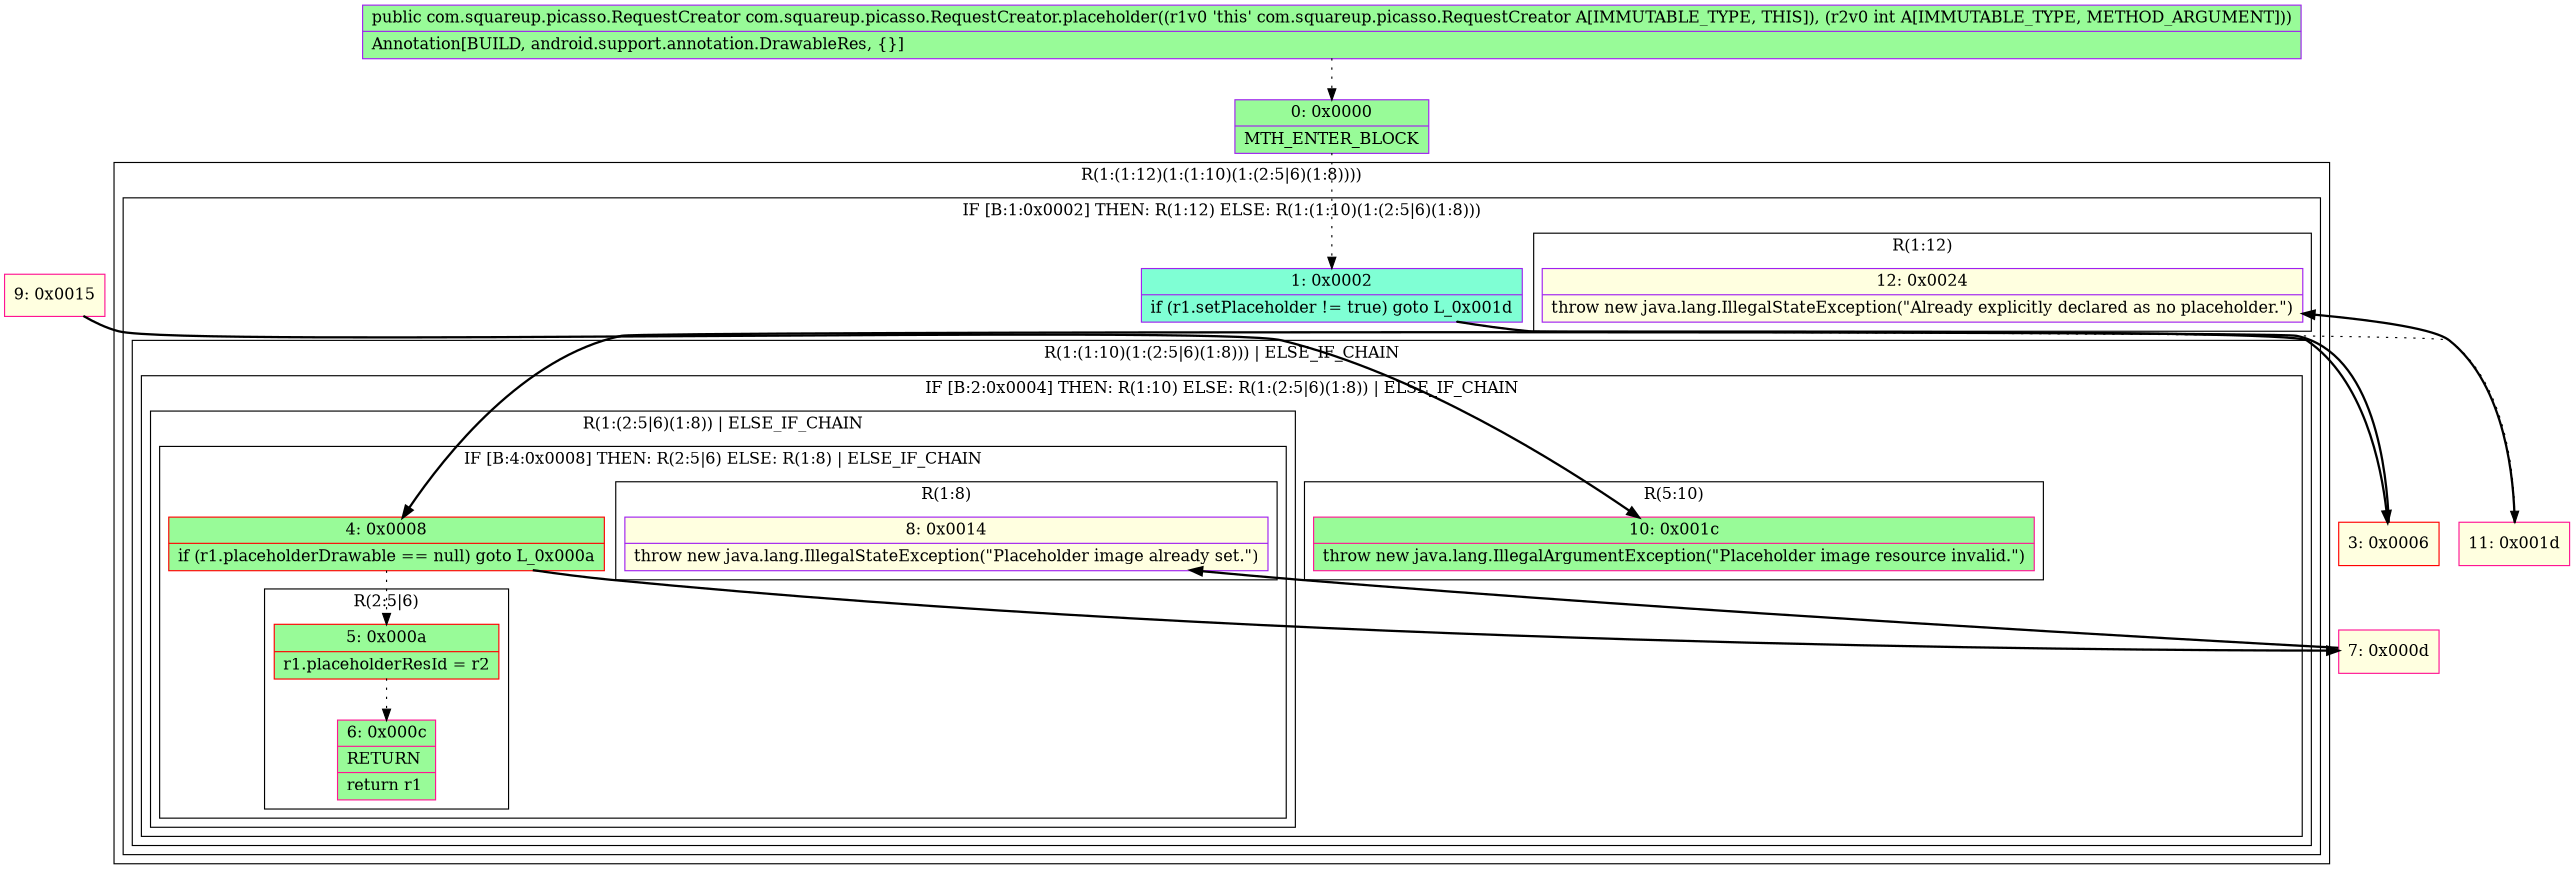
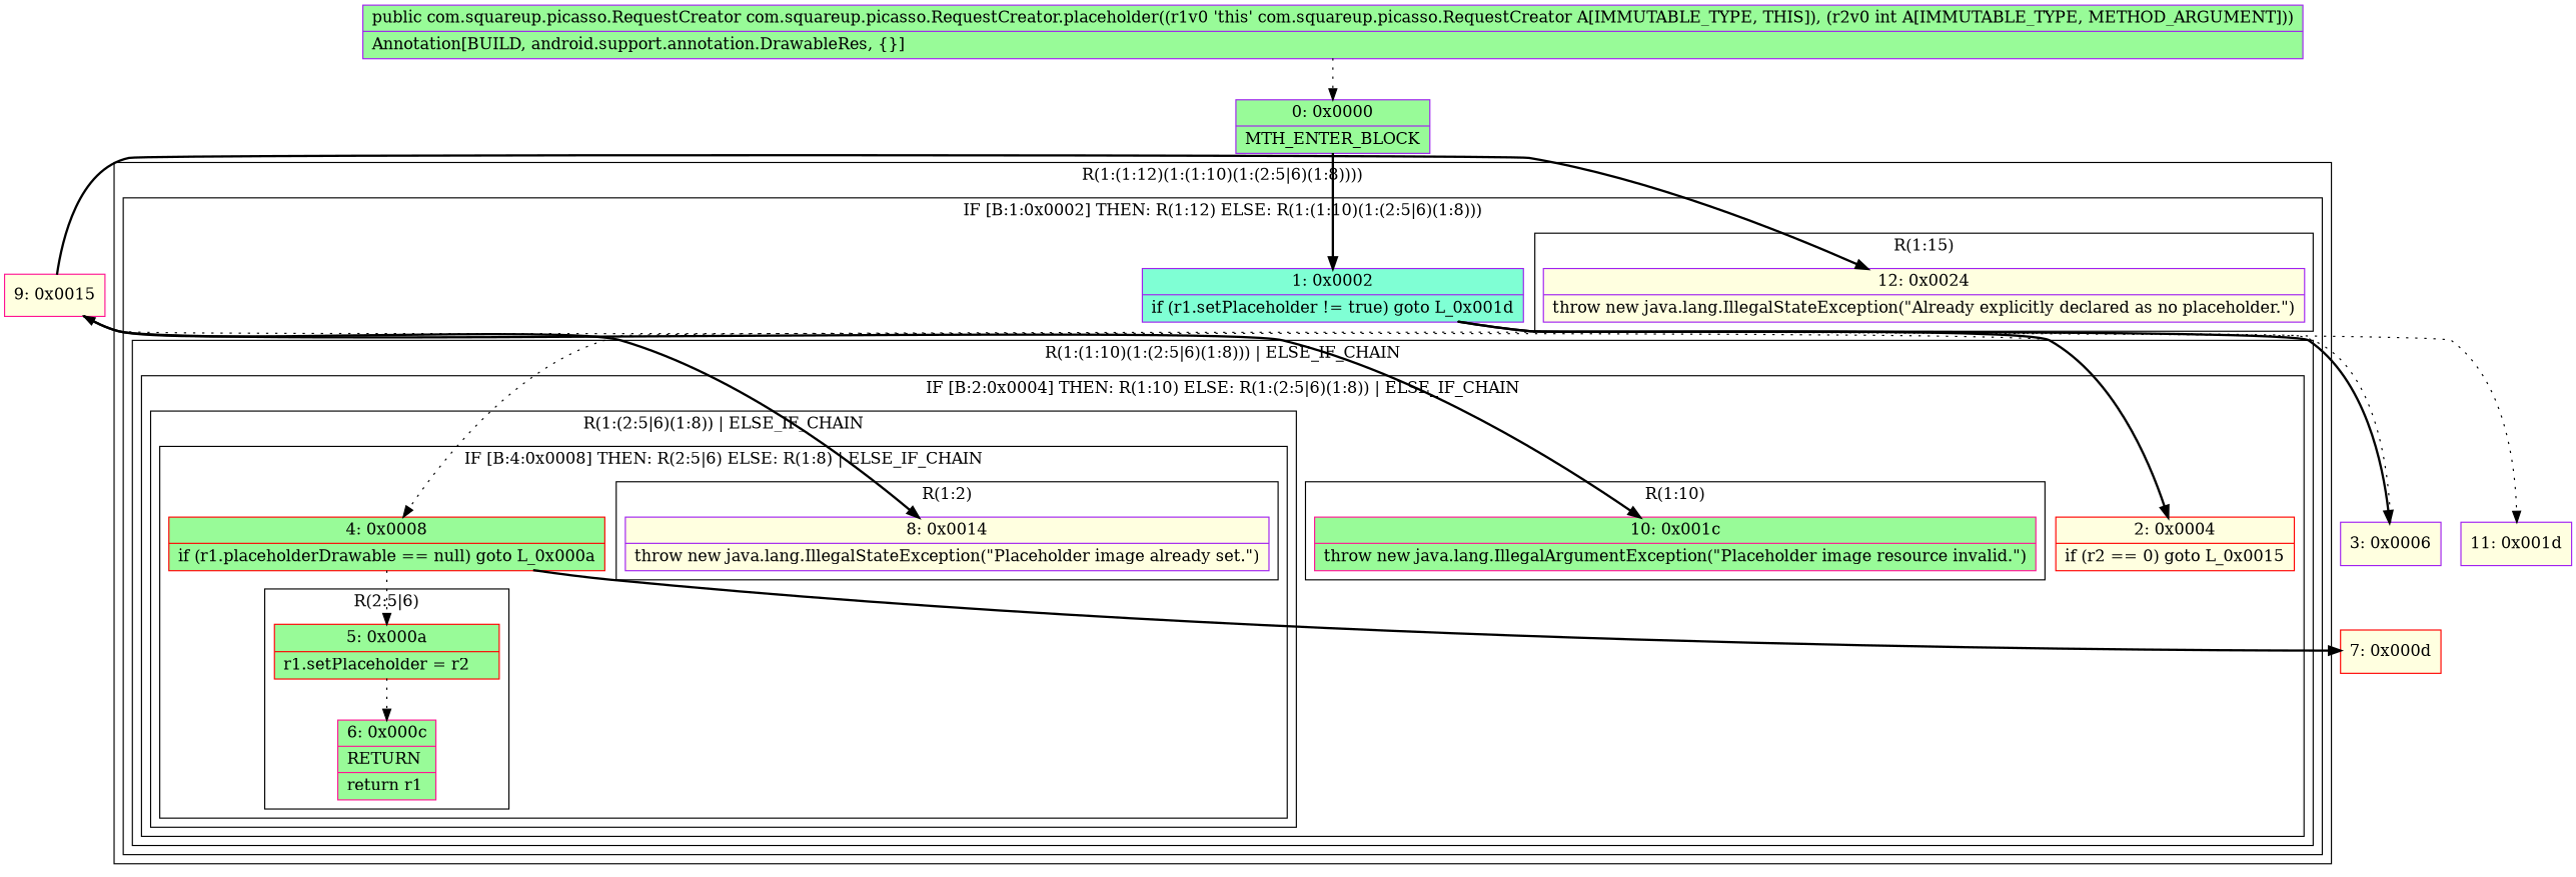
  digraph {
    node [color=purple fillcolor=lightyellow shape=record style=filled]
    edge [style=bold]
    n1 [label="{12\:\ 0x0024|throw new java.lang.IllegalStateException(\"Already explicitly declared as no placeholder.\")\l}"]
    n2 [color=deeppink fillcolor=palegreen label="{10\:\ 0x001c|throw new java.lang.IllegalArgumentException(\"Placeholder image resource invalid.\")\l}"]
-   n3 [color=red fillcolor=palegreen label="{5\:\ 0x000a|r1.placeholderResId = r2\l}"]
+   n3 [color=red fillcolor=palegreen label="{5\:\ 0x000a|r1.setPlaceholder = r2\l}"]
    n4 [color=deeppink fillcolor=palegreen label="{6\:\ 0x000c|RETURN\l|return r1\l}"]
    n5 [label="{8\:\ 0x0014|throw new java.lang.IllegalStateException(\"Placeholder image already set.\")\l}"]
    n6 [color=red fillcolor=palegreen label="{4\:\ 0x0008|if (r1.placeholderDrawable == null) goto L_0x000a\l}"]
+   n7 [color=red label="{2\:\ 0x0004|if (r2 == 0) goto L_0x0015\l}"]
    n8 [fillcolor=aquamarine label="{1\:\ 0x0002|if (r1.setPlaceholder != true) goto L_0x001d\l}"]
-   n9 [color=deeppink label="{7\:\ 0x000d}"]
+   n9 [color=red label="{7\:\ 0x000d}"]
    n10 [color=deeppink label="{9\:\ 0x0015}"]
-   n11 [color=deeppink label="{11\:\ 0x001d}"]
-   n12 [color=red label="{3\:\ 0x0006}"]
+   n11 [label="{11\:\ 0x001d}"]
+   n12 [label="{3\:\ 0x0006}"]
    n13 [fillcolor=palegreen label="{0\:\ 0x0000|MTH_ENTER_BLOCK\l}"]
    n14 [fillcolor=palegreen label="{public com.squareup.picasso.RequestCreator com.squareup.picasso.RequestCreator.placeholder((r1v0 'this' com.squareup.picasso.RequestCreator A[IMMUTABLE_TYPE, THIS]), (r2v0 int A[IMMUTABLE_TYPE, METHOD_ARGUMENT]))  | Annotation[BUILD, android.support.annotation.DrawableRes, \{\}]\l}"]
    subgraph cluster_1 {
      label="R(1:(1:12)(1:(1:10)(1:(2:5|6)(1:8))))"
      subgraph cluster_2 {
        label="IF [B:1:0x0002] THEN: R(1:12) ELSE: R(1:(1:10)(1:(2:5|6)(1:8)))"
        n8
        subgraph cluster_3 {
-         label="R(1:12)"
+         label="R(1:15)"
          n1
        }
        subgraph cluster_4 {
          label="R(1:(1:10)(1:(2:5|6)(1:8))) | ELSE_IF_CHAIN\l"
          subgraph cluster_5 {
            label="IF [B:2:0x0004] THEN: R(1:10) ELSE: R(1:(2:5|6)(1:8)) | ELSE_IF_CHAIN\l"
+           n7
            subgraph cluster_6 {
-             label="R(5:10)"
+             label="R(1:10)"
              n2
            }
            subgraph cluster_7 {
              label="R(1:(2:5|6)(1:8)) | ELSE_IF_CHAIN\l"
              subgraph cluster_8 {
                label="IF [B:4:0x0008] THEN: R(2:5|6) ELSE: R(1:8) | ELSE_IF_CHAIN\l"
                n6
                subgraph cluster_9 {
                  label="R(2:5|6)"
                  n3
                  n4
                }
                subgraph cluster_10 {
-                 label="R(1:8)"
+                 label="R(1:2)"
                  n5
                }
              }
            }
          }
        }
      }
    }
    n3 -> n4 [style=dotted]
    n6 -> n3 [style=dotted]
    n6 -> n9
+   n7 -> n10 [style=dotted]
+   n8 -> n7
    n8 -> n11 [style=dotted]
    n8 -> n12
-   n9 -> n5
+   n10 -> n5
    n10 -> n2
-   n11 -> n1
-   n12 -> n6
-   n13 -> n8 [style=dotted]
+   n10 -> n1
+   n12 -> n6 [style=dotted]
+   n13 -> n8
    n14 -> n13 [style=dotted]
  }
